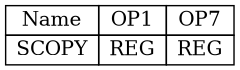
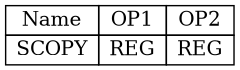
  digraph {
    nodesep=0.5
    ranksep=2
-   n1 [label=< <table border="0" cellborder="1" cellspacing="0"> <tr><td> Name </td> <td> OP1 </td><td> OP7 </td> </tr> <tr><td> SCOPY </td><td> REG </td><td> REG </td> </tr> </table>> shape=plain]
+   n1 [label=< <table border="0" cellborder="1" cellspacing="0"> <tr><td> Name </td> <td> OP1 </td><td> OP2 </td> </tr> <tr><td> SCOPY </td><td> REG </td><td> REG </td> </tr> </table>> shape=plain]
  }
